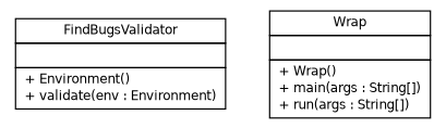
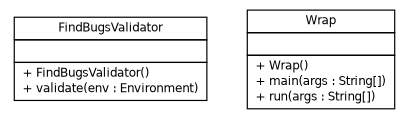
  digraph {
    nodesep=0.25
    ranksep=0.5
    node [fontcolor=black fontname=Helvetica fontsize=10.0 shape=plaintext]
-   n1 [label=<<table title="com.qulice.findbugs.FindBugsValidator" border="0" cellborder="1" cellspacing="0" cellpadding="2" port="p" href="./FindBugsValidator.html"> 		<tr><td><table border="0" cellspacing="0" cellpadding="1"> <tr><td align="center" balign="center"> FindBugsValidator </td></tr> 		</table></td></tr> 		<tr><td><table border="0" cellspacing="0" cellpadding="1"> <tr><td align="left" balign="left">  </td></tr> 		</table></td></tr> 		<tr><td><table border="0" cellspacing="0" cellpadding="1"> <tr><td align="left" balign="left"> + Environment() </td></tr> <tr><td align="left" balign="left"> + validate(env : Environment) </td></tr> 		</table></td></tr> 		</table>>]
+   n1 [label=<<table title="com.qulice.findbugs.FindBugsValidator" border="0" cellborder="1" cellspacing="0" cellpadding="2" port="p" href="./FindBugsValidator.html"> 		<tr><td><table border="0" cellspacing="0" cellpadding="1"> <tr><td align="center" balign="center"> FindBugsValidator </td></tr> 		</table></td></tr> 		<tr><td><table border="0" cellspacing="0" cellpadding="1"> <tr><td align="left" balign="left">  </td></tr> 		</table></td></tr> 		<tr><td><table border="0" cellspacing="0" cellpadding="1"> <tr><td align="left" balign="left"> + FindBugsValidator() </td></tr> <tr><td align="left" balign="left"> + validate(env : Environment) </td></tr> 		</table></td></tr> 		</table>>]
    n2 [label=<<table title="com.qulice.findbugs.Wrap" border="0" cellborder="1" cellspacing="0" cellpadding="2" port="p" href="./Wrap.html"> 		<tr><td><table border="0" cellspacing="0" cellpadding="1"> <tr><td align="center" balign="center"> Wrap </td></tr> 		</table></td></tr> 		<tr><td><table border="0" cellspacing="0" cellpadding="1"> <tr><td align="left" balign="left">  </td></tr> 		</table></td></tr> 		<tr><td><table border="0" cellspacing="0" cellpadding="1"> <tr><td align="left" balign="left"> + Wrap() </td></tr> <tr><td align="left" balign="left"> + main(args : String[]) </td></tr> <tr><td align="left" balign="left"> + run(args : String[]) </td></tr> 		</table></td></tr> 		</table>>]
  }
